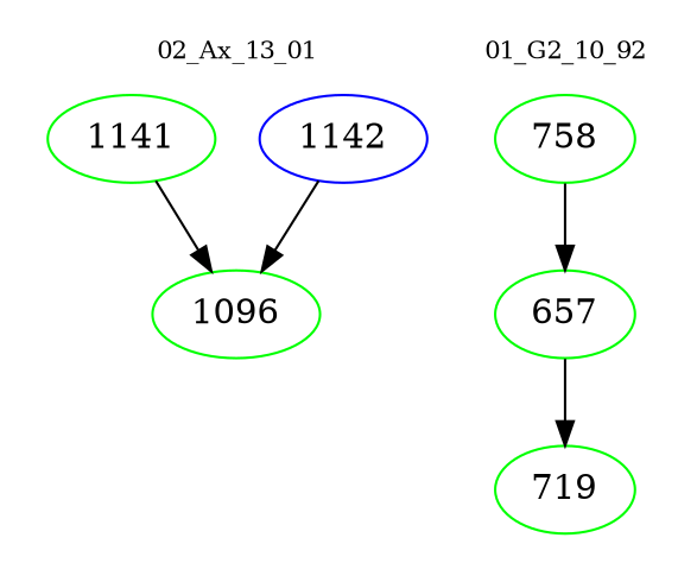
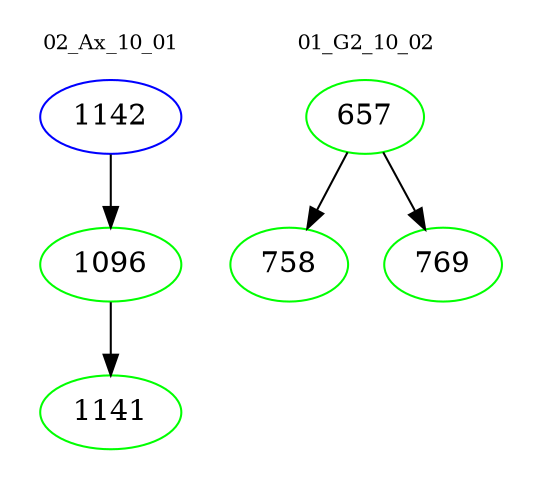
  digraph {
    node [color=green]
    edge [color=black]
    n1 [color=blue label=1142]
    n2 [label=1096]
    n3 [label=1141]
    n4 [label=758]
    n5 [label=657]
-   n6 [label=719]
+   n6 [label=769]
    subgraph cluster_1 {
      color=white
      fontsize=10
-     label="02_Ax_13_01"
+     label="02_Ax_10_01"
      n1
      n2
      n3
    }
    subgraph cluster_2 {
      color=white
      fontsize=10
-     label="01_G2_10_92"
+     label="01_G2_10_02"
      n4
      n5
      n6
    }
    n1 -> n2
-   n3 -> n2
-   n4 -> n5
+   n2 -> n3
+   n5 -> n4
    n5 -> n6
  }
